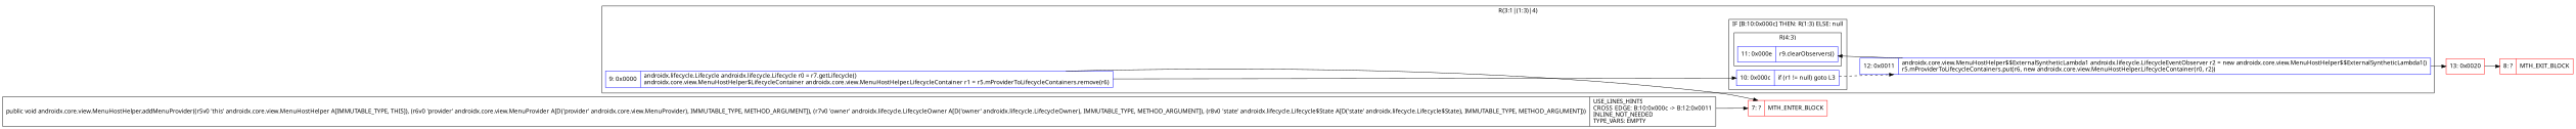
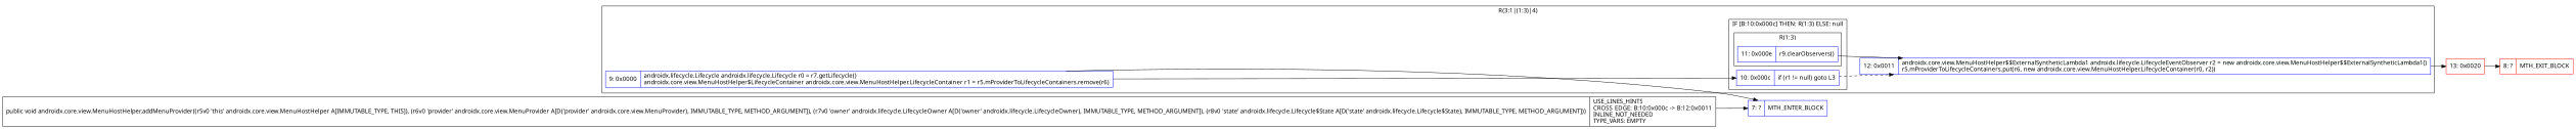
  digraph {
    fontname="Noto Sans"
    rankdir=LR
    node [color=blue fontname="Noto Sans" shape=record]
    edge [fontname="Noto Sans"]
    n1 [label="{11\:\ 0x000e|r9.clearObservers()\l}"]
    n2 [label="{10\:\ 0x000c|if (r1 != null) goto L3\l}"]
    n3 [label="{9\:\ 0x0000|androidx.lifecycle.Lifecycle androidx.lifecycle.Lifecycle r0 = r7.getLifecycle()\landroidx.core.view.MenuHostHelper$LifecycleContainer androidx.core.view.MenuHostHelper.LifecycleContainer r1 = r5.mProviderToLifecycleContainers.remove(r6)\l}"]
    n4 [label="{12\:\ 0x0011|androidx.core.view.MenuHostHelper$$ExternalSyntheticLambda1 androidx.lifecycle.LifecycleEventObserver r2 = new androidx.core.view.MenuHostHelper$$ExternalSyntheticLambda1()\lr5.mProviderToLifecycleContainers.put(r6, new androidx.core.view.MenuHostHelper.LifecycleContainer(r0, r2))\l}"]
-   n5 [color=red label="{7\:\ ?|MTH_ENTER_BLOCK\l}"]
+   n5 [label="{7\:\ ?|MTH_ENTER_BLOCK\l}"]
    n6 [color=red label="{13\:\ 0x0020}"]
    n7 [color=red label="{8\:\ ?|MTH_EXIT_BLOCK\l}"]
    n8 [label="{public void androidx.core.view.MenuHostHelper.addMenuProvider((r5v0 'this' androidx.core.view.MenuHostHelper A[IMMUTABLE_TYPE, THIS]), (r6v0 'provider' androidx.core.view.MenuProvider A[D('provider' androidx.core.view.MenuProvider), IMMUTABLE_TYPE, METHOD_ARGUMENT]), (r7v0 'owner' androidx.lifecycle.LifecycleOwner A[D('owner' androidx.lifecycle.LifecycleOwner), IMMUTABLE_TYPE, METHOD_ARGUMENT]), (r8v0 'state' androidx.lifecycle.Lifecycle$State A[D('state' androidx.lifecycle.Lifecycle$State), IMMUTABLE_TYPE, METHOD_ARGUMENT]))  | USE_LINES_HINTS\lCROSS_EDGE: B:10:0x000c \-\> B:12:0x0011\lINLINE_NOT_NEEDED\lTYPE_VARS: EMPTY\l}" color=""]
    subgraph cluster_1 {
      label="R(3:1|(1:3)|4)"
      n3
      n4
      subgraph cluster_2 {
        label="IF [B:10:0x000c] THEN: R(1:3) ELSE: null"
        n2
        subgraph cluster_3 {
-         label="R(4:3)"
+         label="R(1:3)"
          n1
        }
      }
    }
-   n4 -> n1
+   n1 -> n4
    n2 -> n4 [style=dashed]
    n3 -> n2
    n3 -> n5
    n4 -> n6
    n6 -> n7
    n8 -> n5
  }
